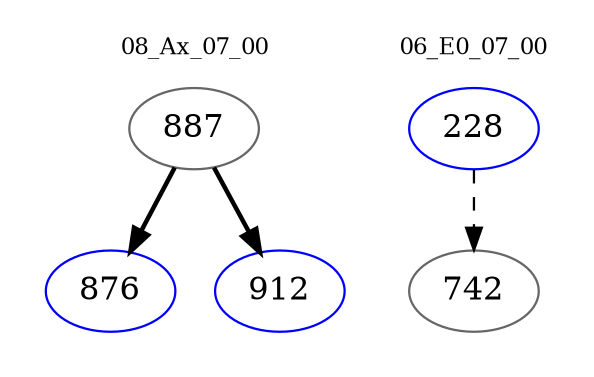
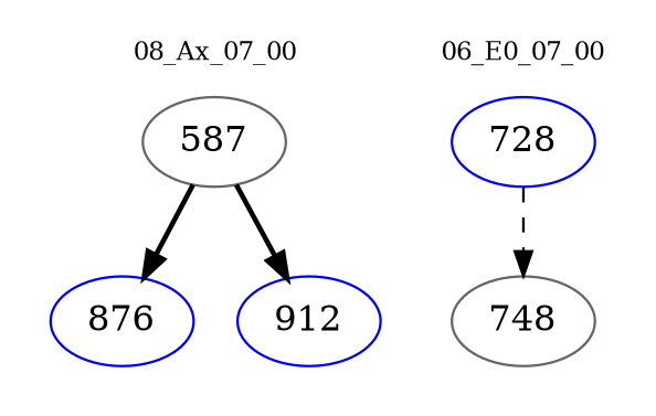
  digraph {
    node [color=blue]
    edge [arrowhead=normal color=black style=bold]
-   n1 [color=gray40 label=887]
+   n1 [color=gray40 label=587]
    n2 [label=876]
    n3 [label=912]
-   n4 [label=228]
-   n5 [color=gray40 label=742]
+   n4 [label=728]
+   n5 [color=gray40 label=748]
    subgraph cluster_1 {
      color=white
      fontsize=10
      label="08_Ax_07_00"
      n1
      n2
      n3
    }
    subgraph cluster_2 {
      color=white
      fontsize=10
      label="06_E0_07_00"
      n4
      n5
    }
    n1 -> n2
    n1 -> n3
    n4 -> n5 [style=dashed]
  }
